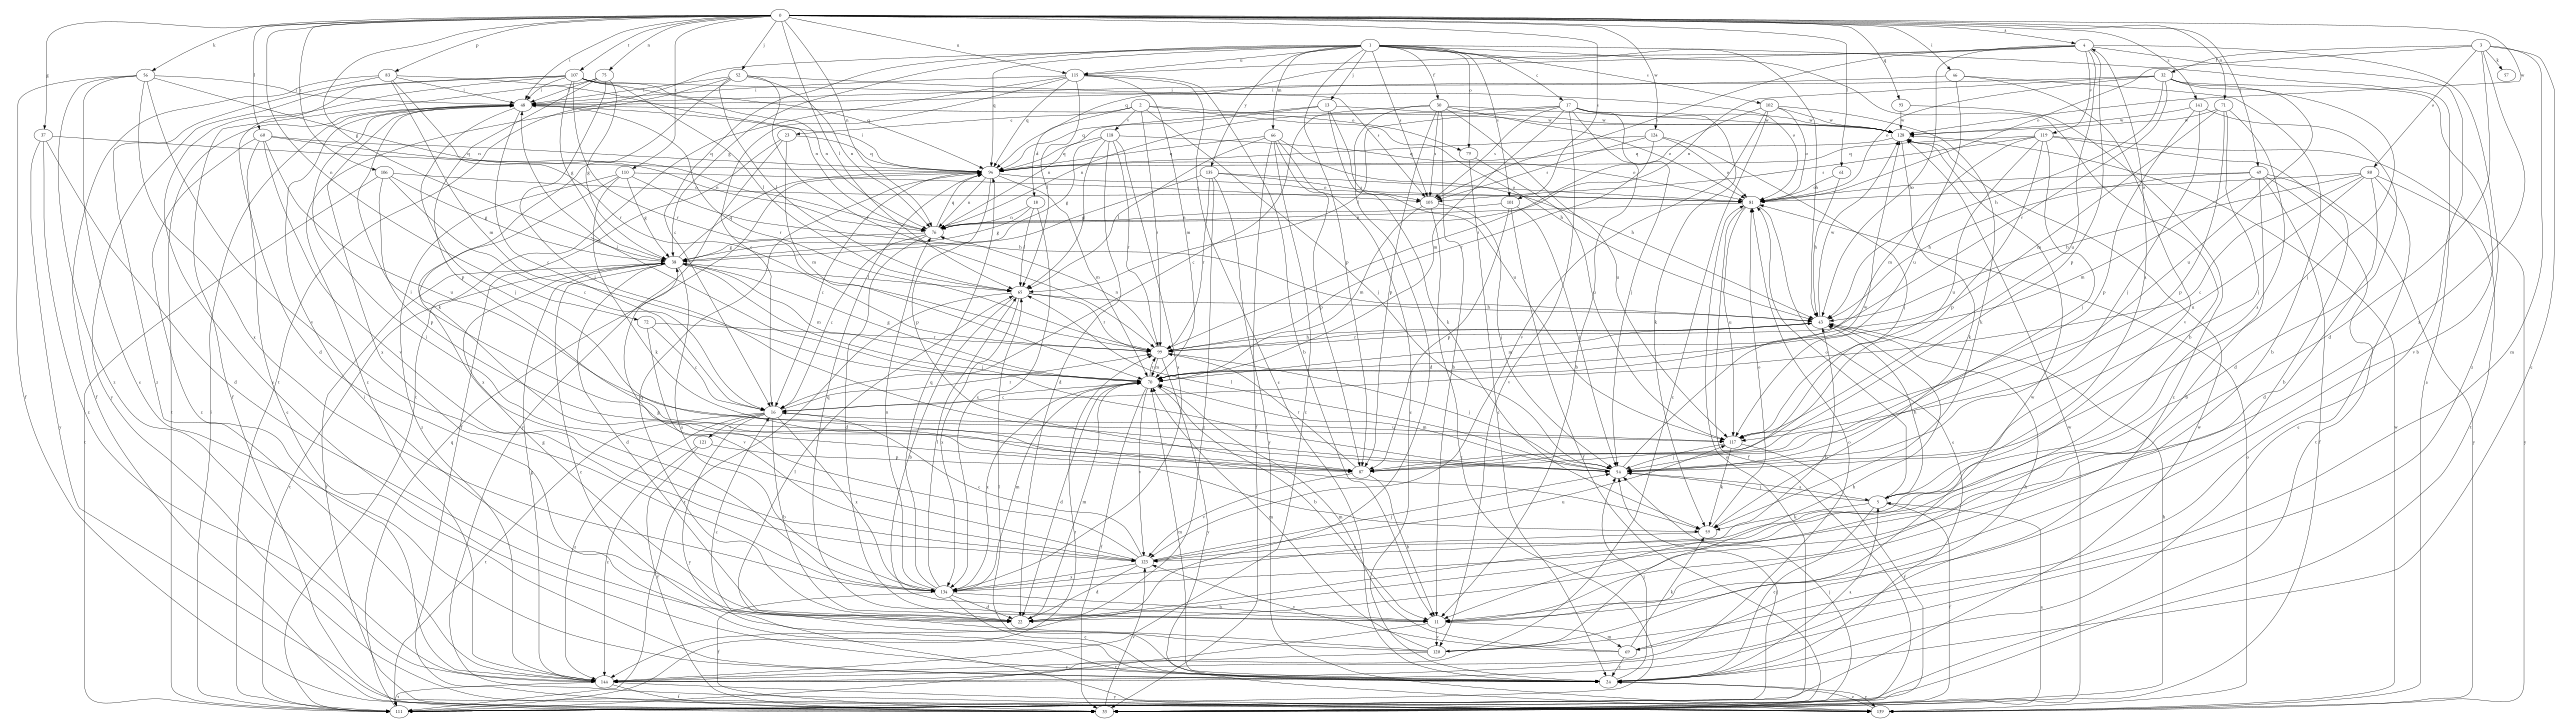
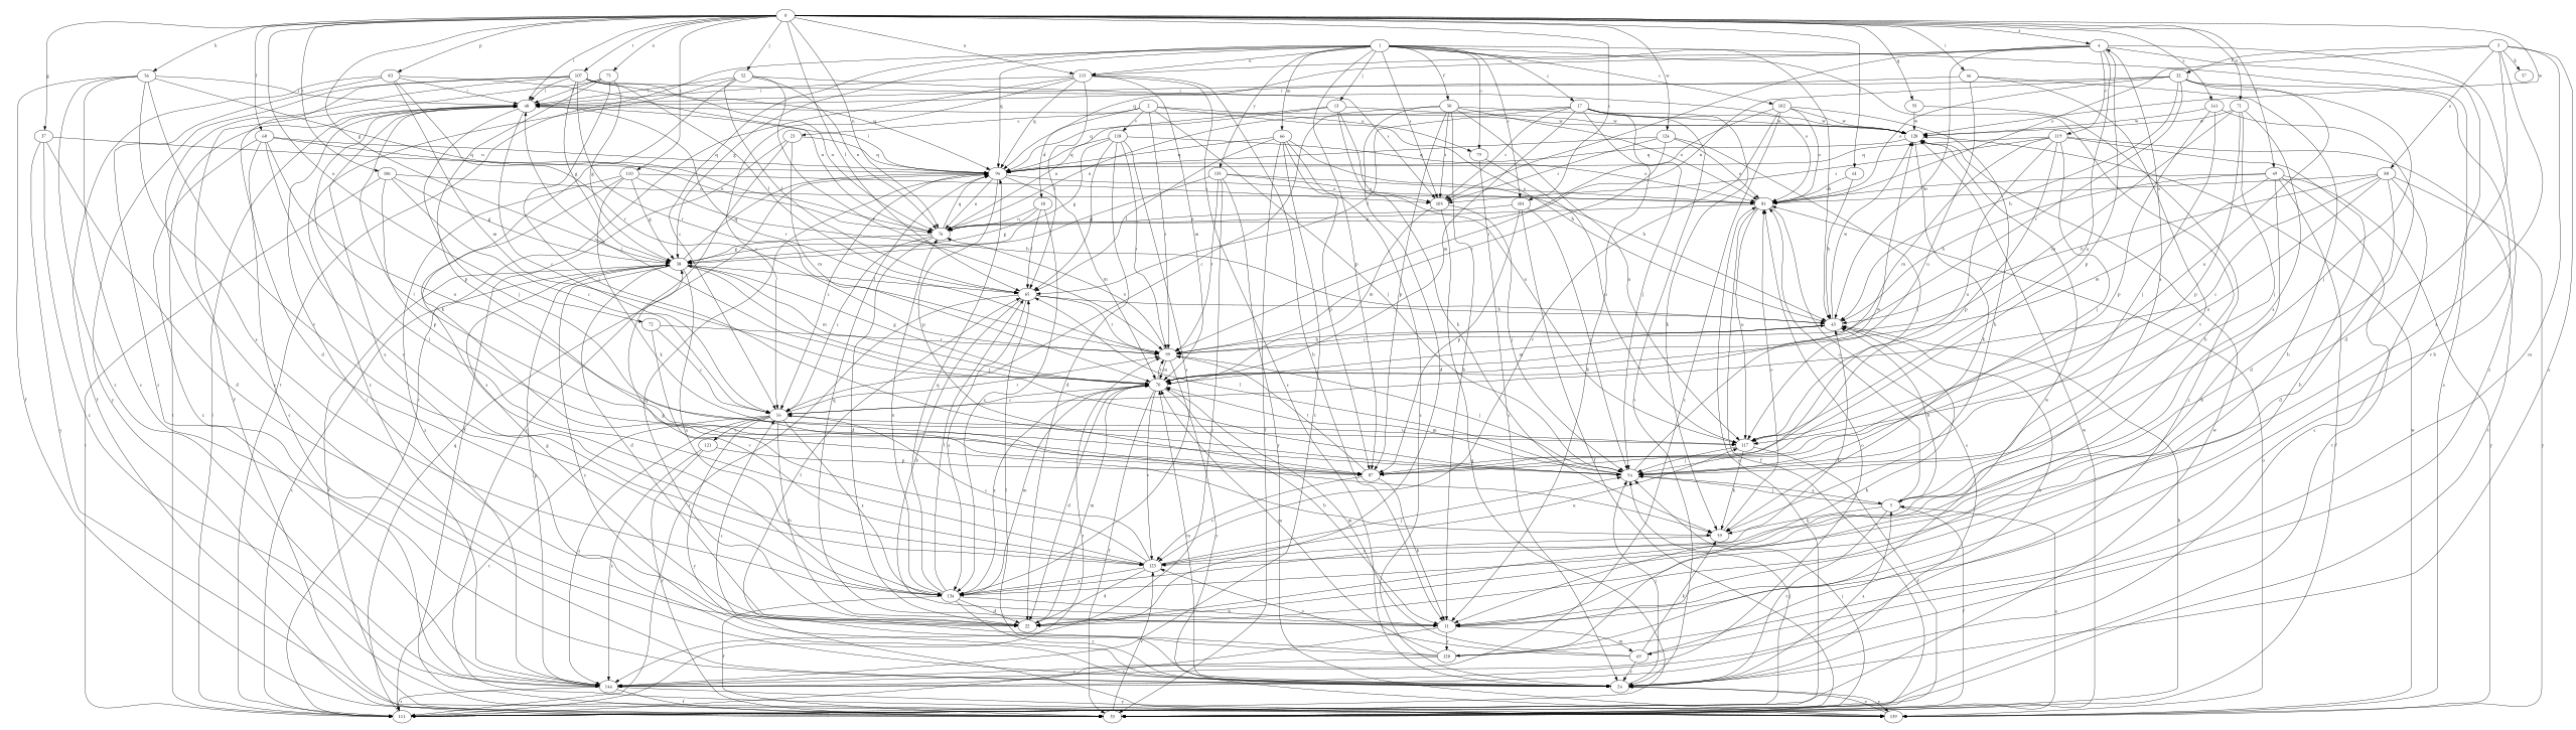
  strict digraph {
    fontname="EB Garamond"
    node [fontname="EB Garamond"]
    edge [fontname="EB Garamond"]
    0
    4
    37
    38
    46
    48
    49
    52
    56
    60
    61
    65
    71
    72
    75
    76
    83
    93
    101
    106
    107
    110
    115
    124
    128
    141
    43
    87
    94
    105
    117
    119
    120
    144
    139
    22
    134
    111
    54
    n40 [label=24]
    33
    70
    11
    123
    16
    99
    81
    59
    5
    1
    n51 [label=17]
    30
    n53 [label=13]
    66
    79
    102
    135
    69
    121
    2
    18
    23
    118
    3
    32
    57
    80
    0 -> 4 [label=a]
    0 -> 37 [label=g]
    0 -> 38 [label=g]
    0 -> 46 [label=i]
    0 -> 48 [label=i]
    0 -> 49 [label=j]
    0 -> 52 [label=j]
    0 -> 56 [label=k]
    0 -> 60 [label=l]
    0 -> 61 [label=l]
    0 -> 65 [label=l]
    0 -> 71 [label=n]
    0 -> 72 [label=n]
    0 -> 75 [label=n]
    0 -> 76 [label=n]
    0 -> 83 [label=p]
    0 -> 93 [label=q]
    0 -> 101 [label=s]
    0 -> 106 [label=t]
    0 -> 107 [label=t]
    0 -> 110 [label=t]
    0 -> 115 [label=u]
    0 -> 124 [label=w]
    0 -> 128 [label=w]
    0 -> 141 [label=z]
    4 -> 115 [label=u]
    4 -> 43 [label=h]
    4 -> 87 [label=p]
    4 -> 94 [label=q]
    4 -> 105 [label=s]
    4 -> 117 [label=u]
    4 -> 119 [label=v]
    4 -> 120 [label=v]
    4 -> 144 [label=z]
    37 -> 94 [label=q]
    37 -> 144 [label=z]
    37 -> 139 [label=y]
    37 -> 22 [label=d]
    38 -> 65 [label=l]
    38 -> 94 [label=q]
    38 -> 22 [label=d]
    38 -> 134 [label=x]
    38 -> 111 [label=t]
    38 -> 54 [label=j]
    38 -> n40 [label=e]
    38 -> 33 [label=f]
    38 -> 70 [label=m]
    46 -> 48 [label=i]
    46 -> 117 [label=u]
    46 -> 11 [label=b]
    46 -> 123 [label=v]
    48 -> 128 [label=w]
    48 -> 134 [label=x]
    48 -> 111 [label=t]
    48 -> 54 [label=j]
    48 -> 16 [label=c]
    48 -> 99 [label=r]
    49 -> 43 [label=h]
    49 -> 139 [label=y]
    49 -> 111 [label=t]
    49 -> 33 [label=f]
    49 -> 70 [label=m]
    49 -> 11 [label=b]
    49 -> 81 [label=o]
    52 -> 48 [label=i]
    52 -> 65 [label=l]
    52 -> 76 [label=n]
    52 -> 144 [label=z]
    52 -> 99 [label=r]
    52 -> 81 [label=o]
    52 -> 59 [label=k]
    56 -> 48 [label=i]
    56 -> 76 [label=n]
    56 -> 144 [label=z]
    56 -> 134 [label=x]
    56 -> n40 [label=e]
    56 -> 33 [label=f]
    56 -> 123 [label=v]
    60 -> 76 [label=n]
    60 -> 94 [label=q]
    60 -> 117 [label=u]
    60 -> 144 [label=z]
    60 -> n40 [label=e]
    60 -> 123 [label=v]
    61 -> 43 [label=h]
    61 -> 81 [label=o]
    65 -> 43 [label=h]
    65 -> 134 [label=x]
    65 -> 111 [label=t]
    65 -> 11 [label=b]
    65 -> 99 [label=r]
    71 -> 128 [label=w]
    71 -> 87 [label=p]
    71 -> 54 [label=j]
    71 -> 70 [label=m]
    71 -> 5 [label=a]
    72 -> 123 [label=v]
    72 -> 16 [label=c]
    72 -> 99 [label=r]
    75 -> 38 [label=g]
    75 -> 48 [label=i]
    75 -> 87 [label=p]
    75 -> 54 [label=j]
    75 -> 33 [label=f]
    76 -> 38 [label=g]
    76 -> 94 [label=q]
    76 -> 22 [label=d]
    76 -> 16 [label=c]
    83 -> 48 [label=i]
    83 -> 76 [label=n]
    83 -> 144 [label=z]
    83 -> 33 [label=f]
    83 -> 70 [label=m]
    83 -> 99 [label=r]
    93 -> 128 [label=w]
    93 -> 144 [label=z]
    101 -> 76 [label=n]
    101 -> 87 [label=p]
    101 -> 54 [label=j]
    101 -> 33 [label=f]
    106 -> 38 [label=g]
    106 -> 87 [label=p]
    106 -> 111 [label=t]
    106 -> 16 [label=c]
    106 -> 81 [label=o]
    107 -> 38 [label=g]
    107 -> 48 [label=i]
    107 -> 65 [label=l]
    107 -> 76 [label=n]
    107 -> 94 [label=q]
    107 -> 105 [label=s]
    107 -> 139 [label=y]
    107 -> 22 [label=d]
    107 -> n40 [label=e]
    107 -> 99 [label=r]
    110 -> 38 [label=g]
    110 -> 43 [label=h]
    110 -> 105 [label=s]
    110 -> 144 [label=z]
    110 -> 134 [label=x]
    110 -> 59 [label=k]
    115 -> 48 [label=i]
    115 -> 65 [label=l]
    115 -> 94 [label=q]
    115 -> 111 [label=t]
    115 -> n40 [label=e]
    115 -> 70 [label=m]
    115 -> 11 [label=b]
    115 -> 16 [label=c]
    124 -> 94 [label=q]
    124 -> 105 [label=s]
    124 -> 54 [label=j]
    124 -> 99 [label=r]
    124 -> 81 [label=o]
    128 -> 94 [label=q]
    128 -> 59 [label=k]
    141 -> 128 [label=w]
    141 -> 87 [label=p]
    141 -> 22 [label=d]
    141 -> 54 [label=j]
    43 -> 128 [label=w]
    43 -> 70 [label=m]
    43 -> 99 [label=r]
    87 -> 48 [label=i]
    87 -> 11 [label=b]
    87 -> 123 [label=v]
    87 -> 99 [label=r]
    94 -> 48 [label=i]
    94 -> 76 [label=n]
    94 -> 87 [label=p]
    94 -> 70 [label=m]
    94 -> 16 [label=c]
    94 -> 81 [label=o]
-   105 -> 111 [label=t]
+   105 -> 111 [label=q]
    105 -> 54 [label=j]
    105 -> 70 [label=m]
    117 -> 54 [label=j]
    117 -> 33 [label=f]
    117 -> 59 [label=k]
    119 -> 87 [label=p]
    119 -> 94 [label=q]
    119 -> 105 [label=s]
    119 -> 117 [label=u]
    119 -> 111 [label=t]
    119 -> 54 [label=j]
    119 -> 70 [label=m]
    119 -> 11 [label=b]
    120 -> 65 [label=l]
    120 -> 128 [label=w]
    120 -> 43 [label=h]
    120 -> 144 [label=z]
    120 -> 70 [label=m]
    120 -> 16 [label=c]
    144 -> 38 [label=g]
    144 -> 139 [label=y]
    144 -> 111 [label=t]
    144 -> 33 [label=f]
    144 -> 81 [label=o]
    139 -> 128 [label=w]
    139 -> n40 [label=e]
    139 -> 81 [label=o]
    22 -> 38 [label=g]
    22 -> 94 [label=q]
    22 -> 70 [label=m]
    134 -> 65 [label=l]
    134 -> 76 [label=n]
    134 -> 43 [label=h]
    134 -> 94 [label=q]
    134 -> 22 [label=d]
    134 -> n40 [label=e]
    134 -> 33 [label=f]
    134 -> 70 [label=m]
    134 -> 11 [label=b]
    111 -> 48 [label=i]
    111 -> 128 [label=w]
    111 -> 94 [label=q]
    111 -> 54 [label=j]
    111 -> 99 [label=r]
    111 -> 81 [label=o]
    54 -> 65 [label=l]
    54 -> 128 [label=w]
    54 -> 70 [label=m]
    54 -> 5 [label=a]
    n40 -> 48 [label=i]
    n40 -> 65 [label=l]
    n40 -> 139 [label=y]
    n40 -> 54 [label=j]
    n40 -> 70 [label=m]
    n40 -> 5 [label=a]
    33 -> 128 [label=w]
    33 -> 43 [label=h]
    33 -> 54 [label=j]
    33 -> 123 [label=v]
    33 -> 5 [label=a]
    70 -> 38 [label=g]
    70 -> 48 [label=i]
    70 -> 22 [label=d]
    70 -> 134 [label=x]
    70 -> 33 [label=f]
    70 -> 11 [label=b]
    70 -> 123 [label=v]
    70 -> 16 [label=c]
    70 -> 99 [label=r]
    11 -> 94 [label=q]
    11 -> 120 [label=v]
    11 -> 111 [label=t]
    11 -> 69 [label=m]
    123 -> 38 [label=g]
    123 -> 48 [label=i]
    123 -> 117 [label=u]
    123 -> 22 [label=d]
    123 -> 134 [label=x]
    123 -> 54 [label=j]
    123 -> 16 [label=c]
    16 -> 117 [label=u]
    16 -> 144 [label=z]
    16 -> 139 [label=y]
    16 -> 134 [label=x]
    16 -> 111 [label=t]
    16 -> 11 [label=b]
    16 -> 99 [label=r]
    16 -> 121 [label=v]
    99 -> 76 [label=n]
    99 -> 43 [label=h]
    99 -> 139 [label=y]
    99 -> 54 [label=j]
    99 -> 70 [label=m]
    81 -> 76 [label=n]
    81 -> 117 [label=u]
    81 -> n40 [label=e]
    81 -> 33 [label=f]
    59 -> 123 [label=v]
    59 -> 81 [label=o]
    5 -> 4 [label=a]
    5 -> 43 [label=h]
    5 -> 54 [label=j]
    5 -> n40 [label=e]
    5 -> 33 [label=f]
    5 -> 81 [label=o]
    5 -> 59 [label=k]
    1 -> 38 [label=g]
    1 -> 101 [label=s]
    1 -> 115 [label=u]
    1 -> 43 [label=h]
    1 -> 87 [label=p]
    1 -> 94 [label=q]
    1 -> 105 [label=s]
    1 -> 139 [label=a]
    1 -> 111 [label=t]
    1 -> 11 [label=b]
    1 -> 16 [label=c]
    1 -> n51 [label=c]
    1 -> 30 [label=f]
    1 -> n53 [label=j]
    1 -> 66 [label=m]
    1 -> 79 [label=o]
    1 -> 102 [label=s]
    1 -> 135 [label=y]
    n51 -> 65 [label=l]
    n51 -> 76 [label=n]
    n51 -> 128 [label=w]
    n51 -> 105 [label=s]
-   n51 -> 120 [label=v]
+   n51 -> n40 [label=v]
    n51 -> 54 [label=j]
    n51 -> 70 [label=m]
    n51 -> 11 [label=b]
    n51 -> 59 [label=k]
    30 -> 128 [label=w]
    30 -> 87 [label=p]
    30 -> 105 [label=s]
    30 -> 117 [label=u]
    30 -> 22 [label=d]
    30 -> 11 [label=b]
    30 -> 16 [label=c]
    30 -> 81 [label=o]
    n53 -> 76 [label=n]
    n53 -> 128 [label=w]
    n53 -> 94 [label=q]
    n53 -> 117 [label=u]
    n53 -> 59 [label=k]
    66 -> 65 [label=l]
    66 -> 43 [label=h]
    66 -> 87 [label=p]
    66 -> 94 [label=q]
    66 -> 144 [label=z]
    66 -> n40 [label=e]
    66 -> 33 [label=f]
    79 -> 117 [label=u]
    79 -> n40 [label=e]
    102 -> 128 [label=w]
    102 -> 144 [label=z]
    102 -> 123 [label=v]
    102 -> 99 [label=r]
    102 -> 81 [label=o]
    102 -> 59 [label=k]
    135 -> 38 [label=g]
    135 -> 105 [label=s]
    135 -> 144 [label=z]
    135 -> 139 [label=y]
    135 -> 99 [label=r]
    135 -> 81 [label=o]
    69 -> 43 [label=h]
    69 -> n40 [label=e]
    69 -> 70 [label=m]
    69 -> 123 [label=v]
    69 -> 59 [label=k]
    121 -> 87 [label=p]
    121 -> 144 [label=z]
    121 -> 33 [label=f]
    2 -> 43 [label=h]
    2 -> 54 [label=j]
    2 -> 99 [label=r]
    2 -> 79 [label=o]
    2 -> 18 [label=d]
    2 -> 23 [label=e]
    2 -> 118 [label=v]
    18 -> 38 [label=g]
    18 -> 65 [label=l]
    18 -> 76 [label=n]
    18 -> 134 [label=x]
    23 -> 94 [label=q]
    23 -> 139 [label=y]
    23 -> 33 [label=f]
    23 -> 70 [label=m]
    118 -> 38 [label=g]
    118 -> 65 [label=l]
    118 -> 94 [label=q]
    118 -> 22 [label=d]
    118 -> 134 [label=x]
    118 -> 99 [label=r]
    118 -> 81 [label=o]
    3 -> 22 [label=d]
    3 -> 134 [label=x]
    3 -> n40 [label=e]
    3 -> 81 [label=o]
    3 -> 69 [label=m]
    3 -> 32 [label=f]
    3 -> 57 [label=k]
    3 -> 80 [label=o]
    32 -> 48 [label=i]
    32 -> 76 [label=n]
    32 -> 43 [label=h]
    32 -> 117 [label=u]
    32 -> 54 [label=j]
    32 -> 11 [label=b]
    32 -> 99 [label=r]
    32 -> 81 [label=o]
    80 -> 43 [label=h]
    80 -> 117 [label=u]
    80 -> 139 [label=y]
    80 -> 22 [label=d]
    80 -> n40 [label=e]
    80 -> 16 [label=c]
    80 -> 81 [label=o]
  }
